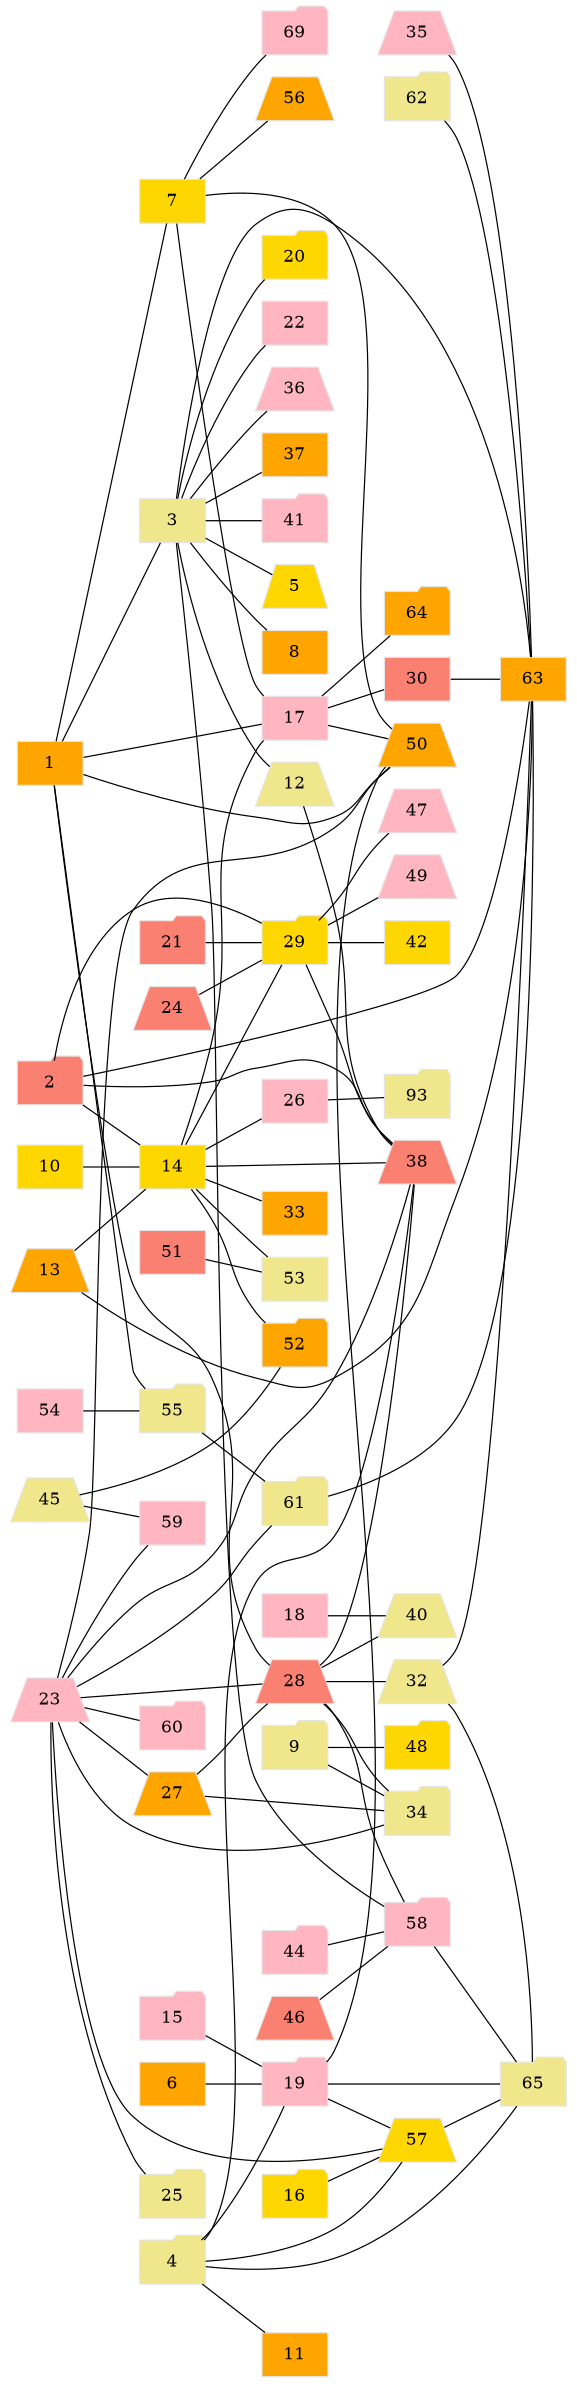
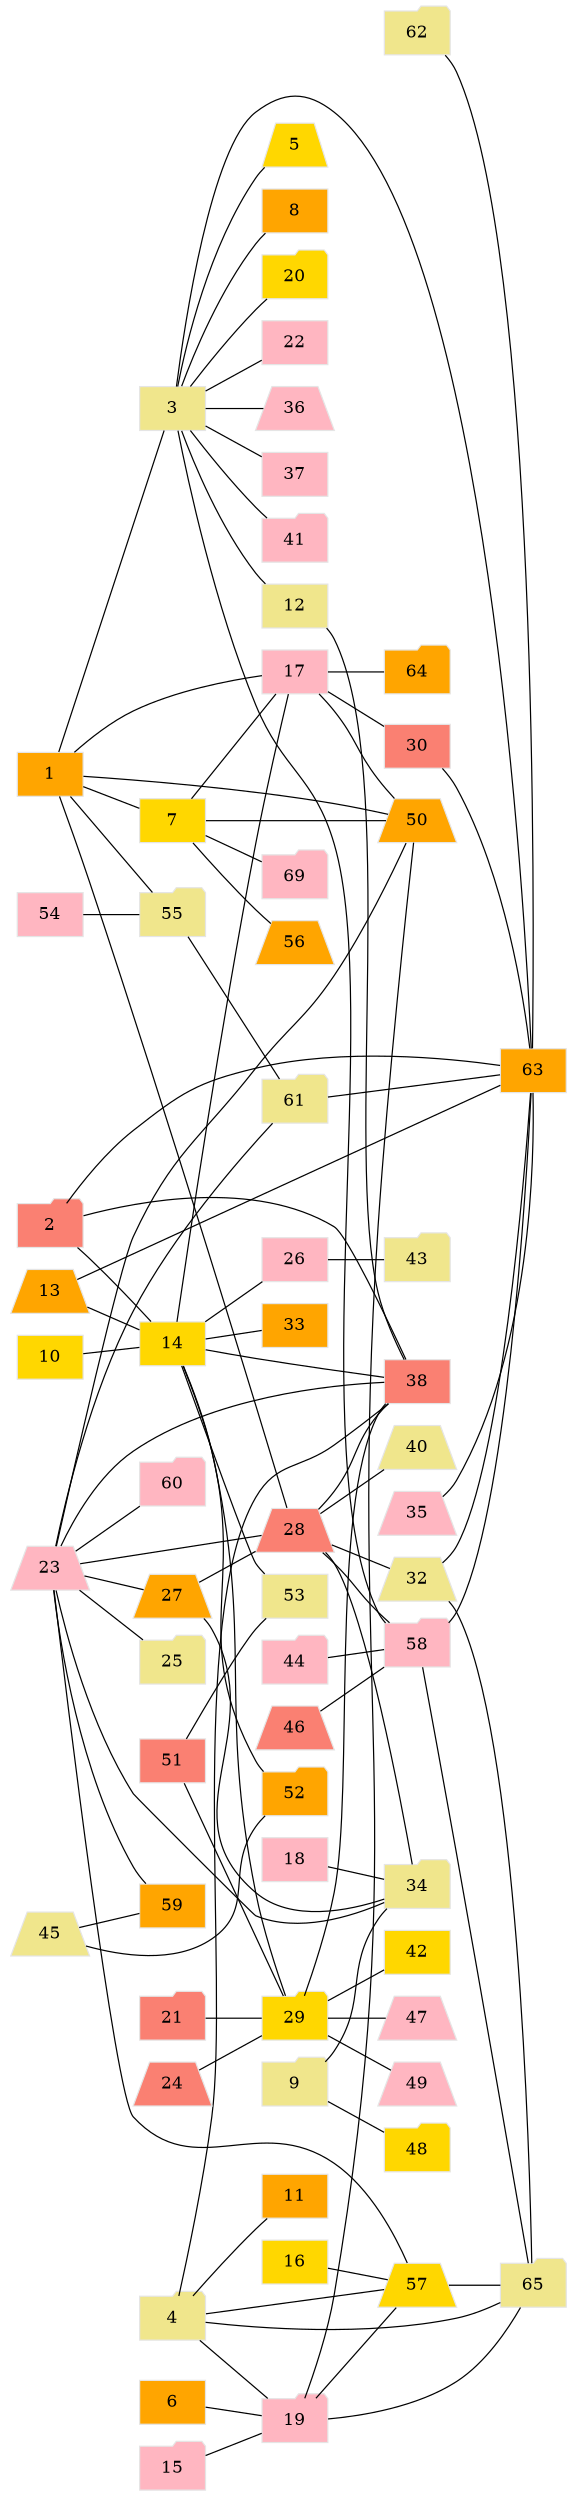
  graph {
    rankdir=LR
    node [color=gray90 fillcolor=lightpink shape=box style=filled]
    edge [weight=1.0]
    1 [fillcolor=orange]
    3 [fillcolor=khaki]
    7 [fillcolor=gold]
    17
    28 [fillcolor=salmon shape=trapezium]
    50 [fillcolor=orange shape=trapezium]
    55 [fillcolor=khaki shape=folder]
    63 [fillcolor=orange]
    5 [fillcolor=gold shape=trapezium]
    8 [fillcolor=orange]
-   12 [fillcolor=khaki shape=trapezium]
+   12 [fillcolor=khaki]
    20 [fillcolor=gold shape=folder]
    22
    36 [shape=trapezium]
-   37 [fillcolor=orange]
+   37
    41 [shape=folder]
    58 [shape=folder]
    n18 [label=69 shape=folder]
    56 [fillcolor=orange shape=trapezium]
    30 [fillcolor=salmon]
    64 [fillcolor=orange shape=folder]
-   38 [fillcolor=salmon shape=trapezium]
+   38 [fillcolor=salmon]
    34 [fillcolor=khaki shape=folder]
    32 [fillcolor=khaki shape=trapezium]
    40 [fillcolor=khaki shape=trapezium]
    61 [fillcolor=khaki shape=folder]
    2 [fillcolor=salmon shape=folder]
    14 [fillcolor=gold]
    29 [fillcolor=gold shape=folder]
    26
    33 [fillcolor=orange]
    52 [fillcolor=orange shape=folder]
    53 [fillcolor=khaki]
    42 [fillcolor=gold]
    47 [shape=trapezium]
    49 [shape=trapezium]
    65 [fillcolor=khaki shape=folder]
    4 [fillcolor=khaki shape=folder]
    11 [fillcolor=orange]
    19 [shape=folder]
    57 [fillcolor=gold shape=trapezium]
    6 [fillcolor=orange]
    9 [fillcolor=khaki shape=folder]
    48 [fillcolor=gold shape=folder]
    10 [fillcolor=gold]
    13 [fillcolor=orange shape=trapezium]
-   43 [fillcolor=khaki shape=folder label=93]
+   43 [fillcolor=khaki shape=folder]
    15 [shape=folder]
-   16 [fillcolor=gold shape=folder]
+   16 [fillcolor=gold]
    18
    21 [fillcolor=salmon shape=folder]
    23 [shape=trapezium]
    25 [fillcolor=khaki shape=folder]
    27 [fillcolor=orange shape=trapezium]
-   59
+   59 [fillcolor=orange]
    60 [shape=folder]
    24 [fillcolor=salmon shape=trapezium]
    35 [shape=trapezium]
    44 [shape=folder]
    45 [fillcolor=khaki shape=trapezium]
    46 [fillcolor=salmon shape=trapezium]
    51 [fillcolor=salmon]
    54
    62 [fillcolor=khaki shape=folder]
    1 -- 3
    1 -- 7
    1 -- 17
    1 -- 28
    1 -- 50
    1 -- 55
    3 -- 63 [weight=2.0]
    3 -- 5
    3 -- 8
    3 -- 12
    3 -- 20
    3 -- 22
    3 -- 36
    3 -- 37
    3 -- 41
    3 -- 58 [weight=2.0]
    7 -- 17
    7 -- 50
    7 -- n18
    7 -- 56
    17 -- 50
    17 -- 30
    17 -- 64
    28 -- 58
    28 -- 38
    28 -- 34
    28 -- 32
    28 -- 40
    55 -- 61
    12 -- 38
+   58 -- 63
    58 -- 65
    30 -- 63
    32 -- 63
    32 -- 65
    61 -- 63
    2 -- 63
    2 -- 38
    2 -- 14
-   2 -- 29
+   51 -- 29
    14 -- 17
    14 -- 38
    14 -- 29
    14 -- 26
    14 -- 33
    14 -- 52
    14 -- 53
    29 -- 38
    29 -- 42
    29 -- 47
    29 -- 49
    26 -- 43
    4 -- 38
    4 -- 65
    4 -- 11
    4 -- 19
    4 -- 57
    19 -- 50
    19 -- 65
    19 -- 57
    57 -- 65
    6 -- 19
    9 -- 34
    9 -- 48
    10 -- 14
    13 -- 63
    13 -- 14
    15 -- 19
    16 -- 57
-   18 -- 40
+   18 -- 34
    21 -- 29
    23 -- 28
    23 -- 50
    23 -- 38
    23 -- 34
    23 -- 61
    23 -- 57
    23 -- 25
    23 -- 27
    23 -- 59
    23 -- 60
    27 -- 28
    27 -- 34
    24 -- 29
    35 -- 63
    44 -- 58
    45 -- 52
    45 -- 59
    46 -- 58
    51 -- 53
    54 -- 55
    62 -- 63
  }
